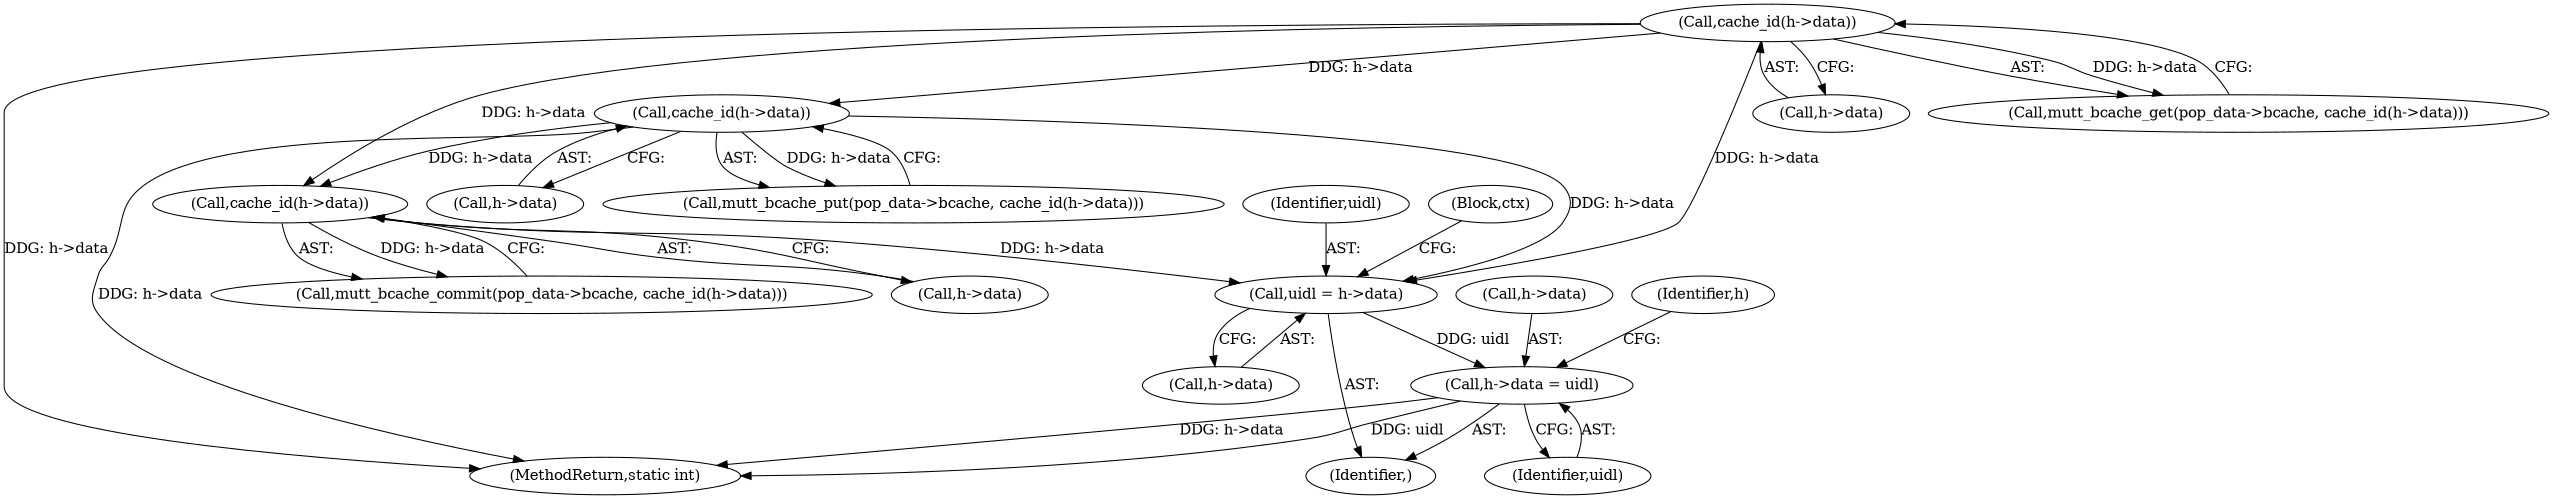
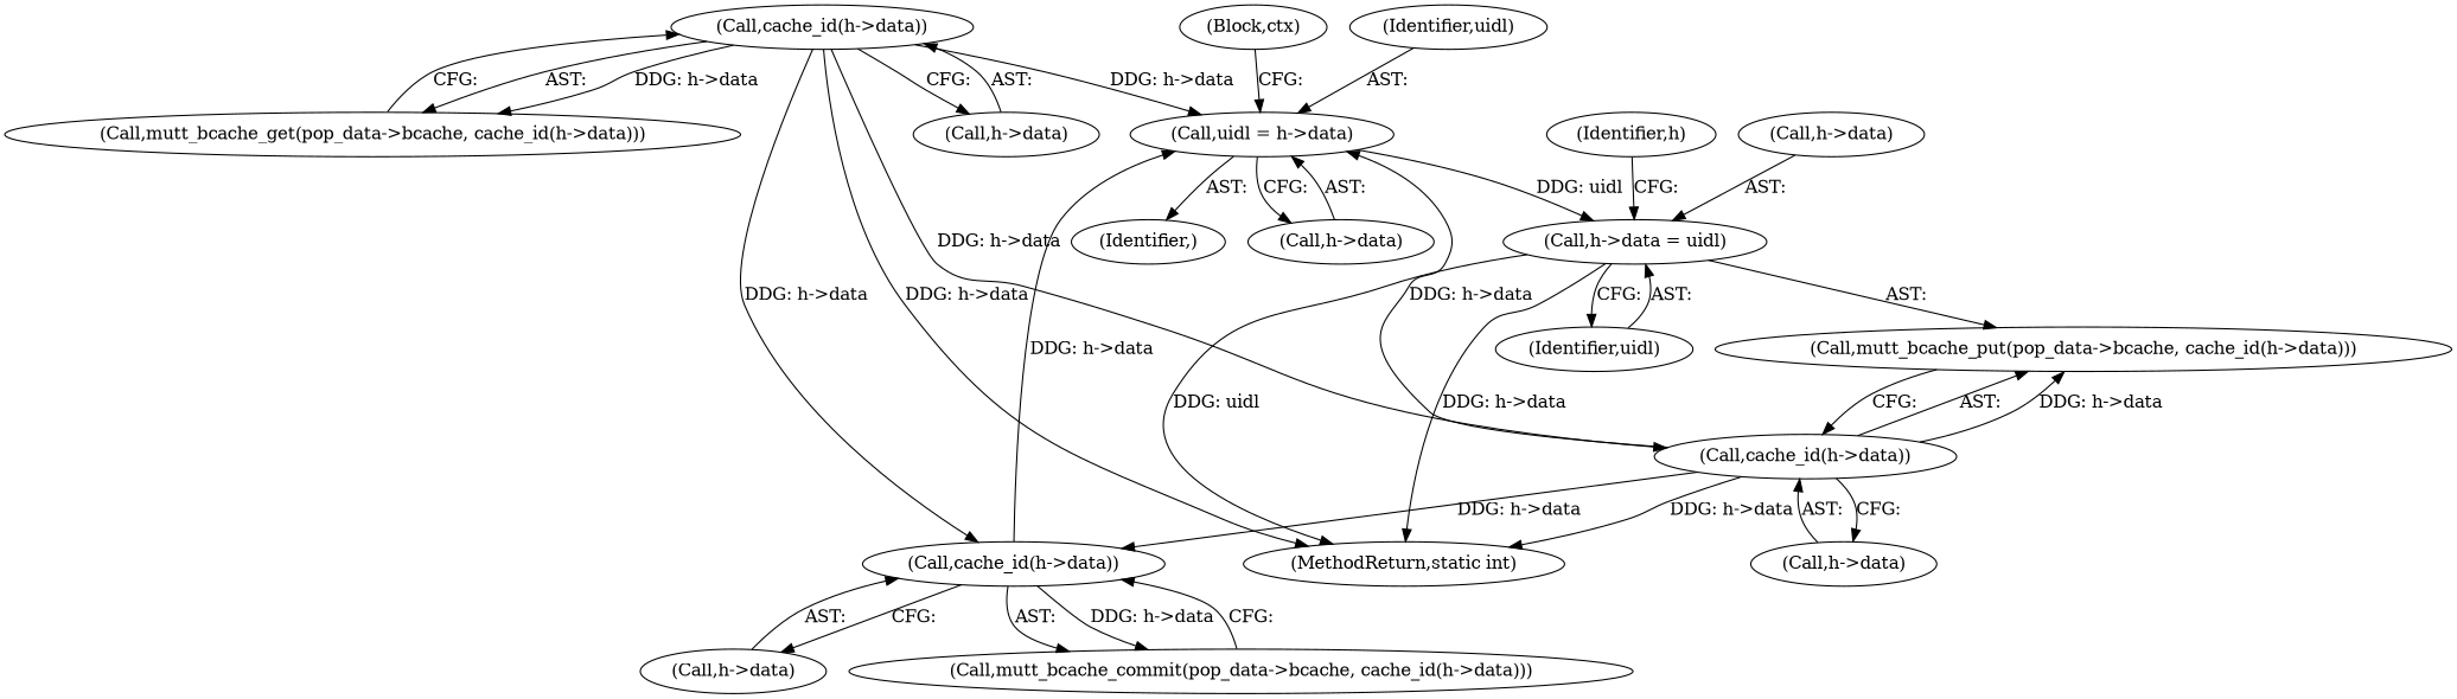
  digraph {
    n1 [label="(Call,uidl = h->data)"]
    n2 [label="(Call,h->data = uidl)"]
    n3 [label="(Identifier,)"]
    n4 [label="(Call,h->data)"]
    n5 [label="(MethodReturn,static int)"]
    n6 [label="(Identifier,uidl)"]
    n7 [label="(Call,cache_id(h->data))"]
    n8 [label="(Call,h->data)"]
    n9 [label="(Call,mutt_bcache_commit(pop_data->bcache, cache_id(h->data)))"]
    n10 [label="(Call,cache_id(h->data))"]
    n11 [label="(Call,mutt_bcache_put(pop_data->bcache, cache_id(h->data)))"]
    n12 [label="(Call,h->data)"]
    n13 [label="(Call,cache_id(h->data))"]
    n14 [label="(Call,h->data)"]
    n15 [label="(Call,mutt_bcache_get(pop_data->bcache, cache_id(h->data)))"]
    n16 [label="(Identifier,uidl)"]
    n17 [label="(Call,h->data)"]
    n18 [label="(Block,ctx)"]
    n19 [label="(Identifier,h)"]
    n1 -> n2 [label="DDG: uidl"]
    n1 -> n3 [label="AST: "]
    n1 -> n4 [label="CFG: "]
-   n2 -> n3 [label="AST: "]
+   n2 -> n11 [label="AST: "]
    n2 -> n5 [label="DDG: uidl"]
    n2 -> n5 [label="DDG: h->data"]
    n2 -> n6 [label="CFG: "]
    n4 -> n1 [label="AST: "]
    n6 -> n2 [label="AST: "]
    n7 -> n1 [label="DDG: h->data"]
    n7 -> n8 [label="CFG: "]
    n7 -> n9 [label="AST: "]
    n7 -> n9 [label="DDG: h->data"]
    n8 -> n7 [label="AST: "]
    n9 -> n7 [label="CFG: "]
    n10 -> n1 [label="DDG: h->data"]
    n10 -> n5 [label="DDG: h->data"]
    n10 -> n7 [label="DDG: h->data"]
    n10 -> n11 [label="AST: "]
    n10 -> n11 [label="DDG: h->data"]
    n10 -> n12 [label="CFG: "]
    n11 -> n10 [label="CFG: "]
    n12 -> n10 [label="AST: "]
    n13 -> n1 [label="DDG: h->data"]
    n13 -> n5 [label="DDG: h->data"]
    n13 -> n7 [label="DDG: h->data"]
    n13 -> n10 [label="DDG: h->data"]
    n13 -> n14 [label="CFG: "]
    n13 -> n15 [label="AST: "]
    n13 -> n15 [label="DDG: h->data"]
    n14 -> n13 [label="AST: "]
    n15 -> n13 [label="CFG: "]
    n16 -> n1 [label="AST: "]
    n17 -> n2 [label="AST: "]
    n18 -> n1 [label="CFG: "]
    n19 -> n2 [label="CFG: "]
  }
